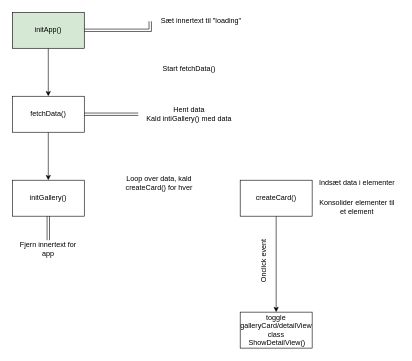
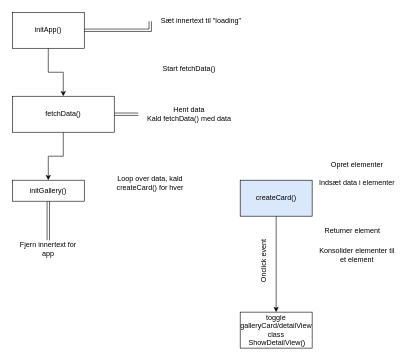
  <mxCell id="0" />
  <mxCell id="1" parent="0" />
  <mxCell id="2" value="" style="edgeStyle=orthogonalEdgeStyle;rounded=0;orthogonalLoop=1;jettySize=auto;html=1;" edge="1" parent="1" source="3" target="5"><mxGeometry relative="1" as="geometry" /></mxCell>
- <mxCell id="3" value="initApp()" style="rounded=0;whiteSpace=wrap;html=1;glass=0;shadow=0;fillColor=#d5e8d4;" parent="1" vertex="1"><mxGeometry x="20" y="20" width="120" height="60" as="geometry" /></mxCell>
+ <mxCell id="3" value="initApp()" style="rounded=0;whiteSpace=wrap;html=1;glass=0;shadow=0;" parent="1" vertex="1"><mxGeometry x="20" y="20" width="120" height="60" as="geometry" /></mxCell>
  <mxCell id="4" value="" style="edgeStyle=orthogonalEdgeStyle;rounded=0;orthogonalLoop=1;jettySize=auto;html=1;" edge="1" parent="1" source="5" target="11"><mxGeometry relative="1" as="geometry" /></mxCell>
- <mxCell id="5" value="fetchData()" style="rounded=0;whiteSpace=wrap;html=1;" vertex="1" parent="1"><mxGeometry x="20" y="160" width="120" height="60" as="geometry" /></mxCell>
+ <mxCell id="5" value="fetchData()" style="rounded=0;whiteSpace=wrap;html=1;" vertex="1" parent="1"><mxGeometry x="20" y="160" width="170" height="60" as="geometry" /></mxCell>
  <mxCell id="6" style="edgeStyle=orthogonalEdgeStyle;rounded=0;orthogonalLoop=1;jettySize=auto;html=1;exitX=0;exitY=0.5;exitDx=0;exitDy=0;entryX=1;entryY=0.5;entryDx=0;entryDy=0;shape=link;" edge="1" parent="1" source="7" target="3"><mxGeometry relative="1" as="geometry"><Array as="points"><mxPoint x="250" y="50" /></Array></mxGeometry></mxCell>
  <mxCell id="7" value="Sæt innertext til &quot;loading&quot;" style="text;html=1;strokeColor=none;fillColor=none;align=center;verticalAlign=middle;whiteSpace=wrap;rounded=0;" vertex="1" parent="1"><mxGeometry x="250" y="20" width="170" height="30" as="geometry" /></mxCell>
  <mxCell id="8" value="Start fetchData()" style="text;html=1;strokeColor=none;fillColor=none;align=center;verticalAlign=middle;whiteSpace=wrap;rounded=0;" vertex="1" parent="1"><mxGeometry x="255" y="100" width="120" height="30" as="geometry" /></mxCell>
  <mxCell id="9" style="edgeStyle=orthogonalEdgeStyle;rounded=0;orthogonalLoop=1;jettySize=auto;html=1;exitX=0;exitY=0.5;exitDx=0;exitDy=0;entryX=1;entryY=0.5;entryDx=0;entryDy=0;shape=link;" edge="1" parent="1" source="10" target="5"><mxGeometry relative="1" as="geometry" /></mxCell>
- <mxCell id="10" value="Hent data&lt;br&gt;Kald intiGallery() med data" style="text;html=1;strokeColor=none;fillColor=none;align=center;verticalAlign=middle;whiteSpace=wrap;rounded=0;" vertex="1" parent="1"><mxGeometry x="230" y="175" width="170" height="30" as="geometry" /></mxCell>
- <mxCell id="11" value="initGallery()" style="rounded=0;whiteSpace=wrap;html=1;" vertex="1" parent="1"><mxGeometry x="20" y="300" width="120" height="60" as="geometry" /></mxCell>
- <mxCell id="12" value="Loop over data, kald createCard() for hver" style="text;html=1;strokeColor=none;fillColor=none;align=center;verticalAlign=middle;whiteSpace=wrap;rounded=0;" vertex="1" parent="1"><mxGeometry x="180" y="290" width="170" height="30" as="geometry" /></mxCell>
+ <mxCell id="10" value="Hent data&lt;br&gt;Kald fetchData() med data" style="text;html=1;strokeColor=none;fillColor=none;align=center;verticalAlign=middle;whiteSpace=wrap;rounded=0;" vertex="1" parent="1"><mxGeometry x="230" y="175" width="170" height="30" as="geometry" /></mxCell>
+ <mxCell id="11" value="initGallery()" style="rounded=0;whiteSpace=wrap;html=1;" vertex="1" parent="1"><mxGeometry x="20" y="300" width="120" height="35" as="geometry" /></mxCell>
+ <mxCell id="12" value="Loop over data, kald createCard() for hver" style="text;html=1;strokeColor=none;fillColor=none;align=center;verticalAlign=middle;whiteSpace=wrap;rounded=0;" vertex="1" parent="1"><mxGeometry x="165" y="290" width="170" height="30" as="geometry" /></mxCell>
  <mxCell id="13" style="edgeStyle=orthogonalEdgeStyle;shape=link;rounded=0;orthogonalLoop=1;jettySize=auto;html=1;exitX=0.5;exitY=0;exitDx=0;exitDy=0;" edge="1" parent="1" source="14" target="11"><mxGeometry relative="1" as="geometry" /></mxCell>
  <mxCell id="14" value="Fjern innertext for app" style="text;html=1;strokeColor=none;fillColor=none;align=center;verticalAlign=middle;whiteSpace=wrap;rounded=0;" vertex="1" parent="1"><mxGeometry x="30" y="400" width="100" height="30" as="geometry" /></mxCell>
  <mxCell id="15" value="" style="edgeStyle=orthogonalEdgeStyle;rounded=0;orthogonalLoop=1;jettySize=auto;html=1;" edge="1" parent="1" source="16" target="21"><mxGeometry relative="1" as="geometry" /></mxCell>
- <mxCell id="16" value="createCard()" style="rounded=0;whiteSpace=wrap;html=1;" vertex="1" parent="1"><mxGeometry x="400" y="300" width="120" height="60" as="geometry" /></mxCell>
+ <mxCell id="16" value="createCard()" style="rounded=0;whiteSpace=wrap;html=1;fillColor=#dae8fc;" vertex="1" parent="1"><mxGeometry x="400" y="300" width="120" height="60" as="geometry" /></mxCell>
+ <mxCell id="17" value="Opret elementer" style="text;html=1;strokeColor=none;fillColor=none;align=center;verticalAlign=middle;whiteSpace=wrap;rounded=0;" vertex="1" parent="1"><mxGeometry x="530" y="260" width="130" height="30" as="geometry" /></mxCell>
  <mxCell id="18" value="Indsæt data i elementer" style="text;html=1;strokeColor=none;fillColor=none;align=center;verticalAlign=middle;whiteSpace=wrap;rounded=0;" vertex="1" parent="1"><mxGeometry x="525" y="290" width="140" height="30" as="geometry" /></mxCell>
- <mxCell id="19" value="Konsolider elementer til et element" style="text;html=1;strokeColor=none;fillColor=none;align=center;verticalAlign=middle;whiteSpace=wrap;rounded=0;" vertex="1" parent="1"><mxGeometry x="530" y="330" width="130" height="30" as="geometry" /></mxCell>
+ <mxCell id="19" value="Konsolider elementer til et element" style="text;html=1;strokeColor=none;fillColor=none;align=center;verticalAlign=middle;whiteSpace=wrap;rounded=0;" vertex="1" parent="1"><mxGeometry x="530" y="410" width="130" height="30" as="geometry" /></mxCell>
+ <mxCell id="20" value="Returner element" style="text;html=1;strokeColor=none;fillColor=none;align=center;verticalAlign=middle;whiteSpace=wrap;rounded=0;" vertex="1" parent="1"><mxGeometry x="530" y="370" width="115" height="30" as="geometry" /></mxCell>
  <mxCell id="21" value="toggle galleryCard/detailView class&lt;br&gt;&amp;nbsp;ShowDetailView()" style="rounded=0;whiteSpace=wrap;html=1;" vertex="1" parent="1"><mxGeometry x="400" y="520" width="120" height="60" as="geometry" /></mxCell>
  <mxCell id="22" value="Onclick event" style="text;html=1;align=center;verticalAlign=middle;resizable=0;points=[];autosize=1;strokeColor=none;fillColor=none;rotation=-90;" vertex="1" parent="1"><mxGeometry x="390" y="420" width="100" height="30" as="geometry" /></mxCell>
